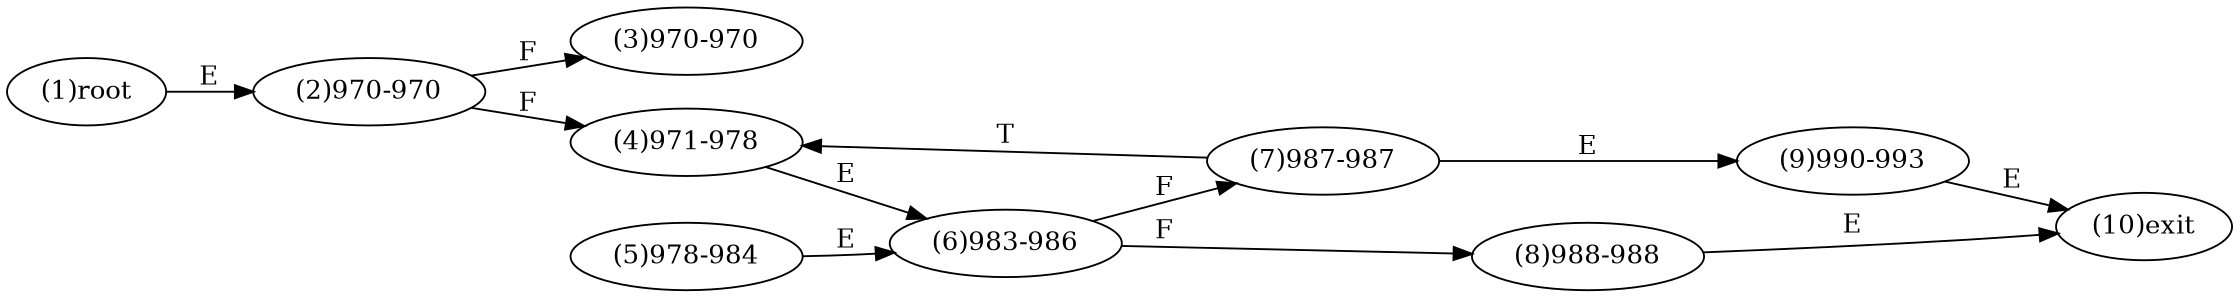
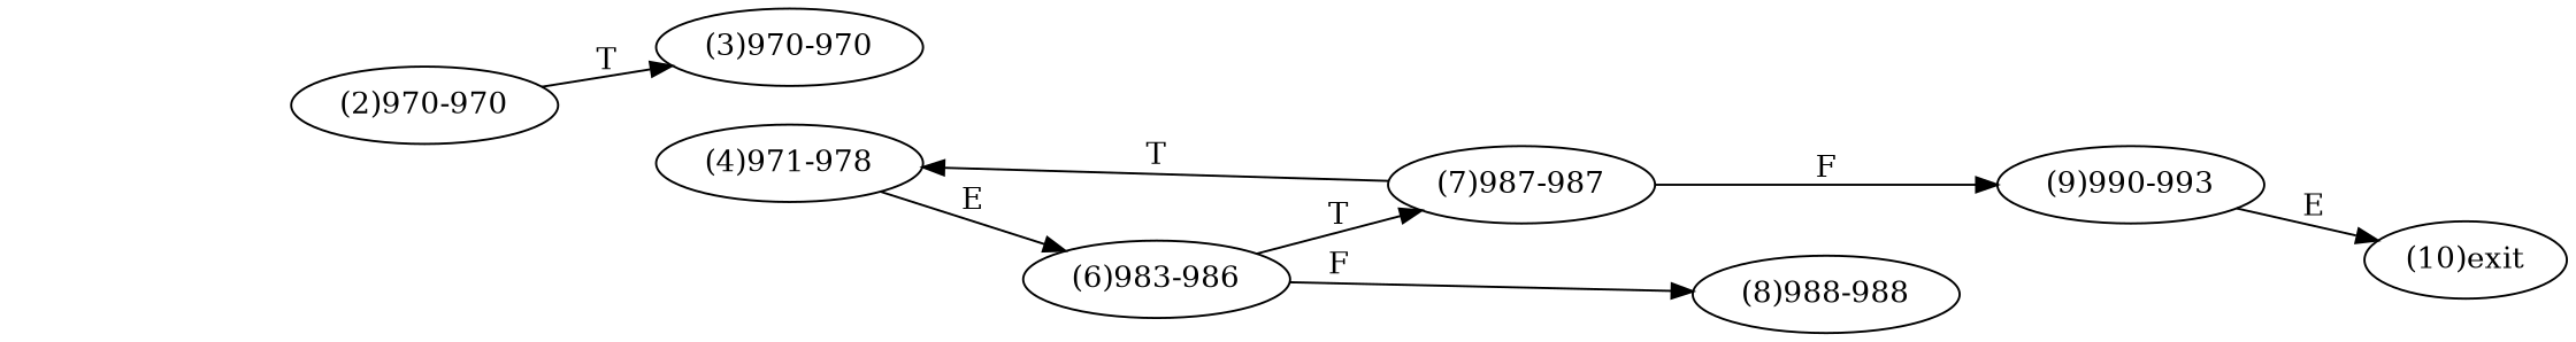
  digraph {
    rankdir=LR
-   n1 [label="(1)root"]
    n2 [label="(2)970-970"]
    n3 [label="(3)970-970"]
    n4 [label="(4)971-978"]
    n5 [label="(6)983-986"]
    n6 [label="(10)exit"]
    n7 [label="(7)987-987"]
    n8 [label="(8)988-988"]
-   n9 [label="(5)978-984"]
    n10 [label="(9)990-993"]
-   n1 -> n2 [label=E]
-   n2 -> n3 [label=F]
-   n2 -> n4 [label=F]
+   n2 -> n3 [label=T]
    n4 -> n5 [label=E]
-   n5 -> n7 [label=F]
+   n5 -> n7 [label=T]
    n5 -> n8 [label=F]
    n7 -> n4 [label=T]
-   n7 -> n10 [label=E]
-   n8 -> n6 [label=E]
-   n9 -> n5 [label=E]
+   n7 -> n10 [label=F]
    n10 -> n6 [label=E]
  }
